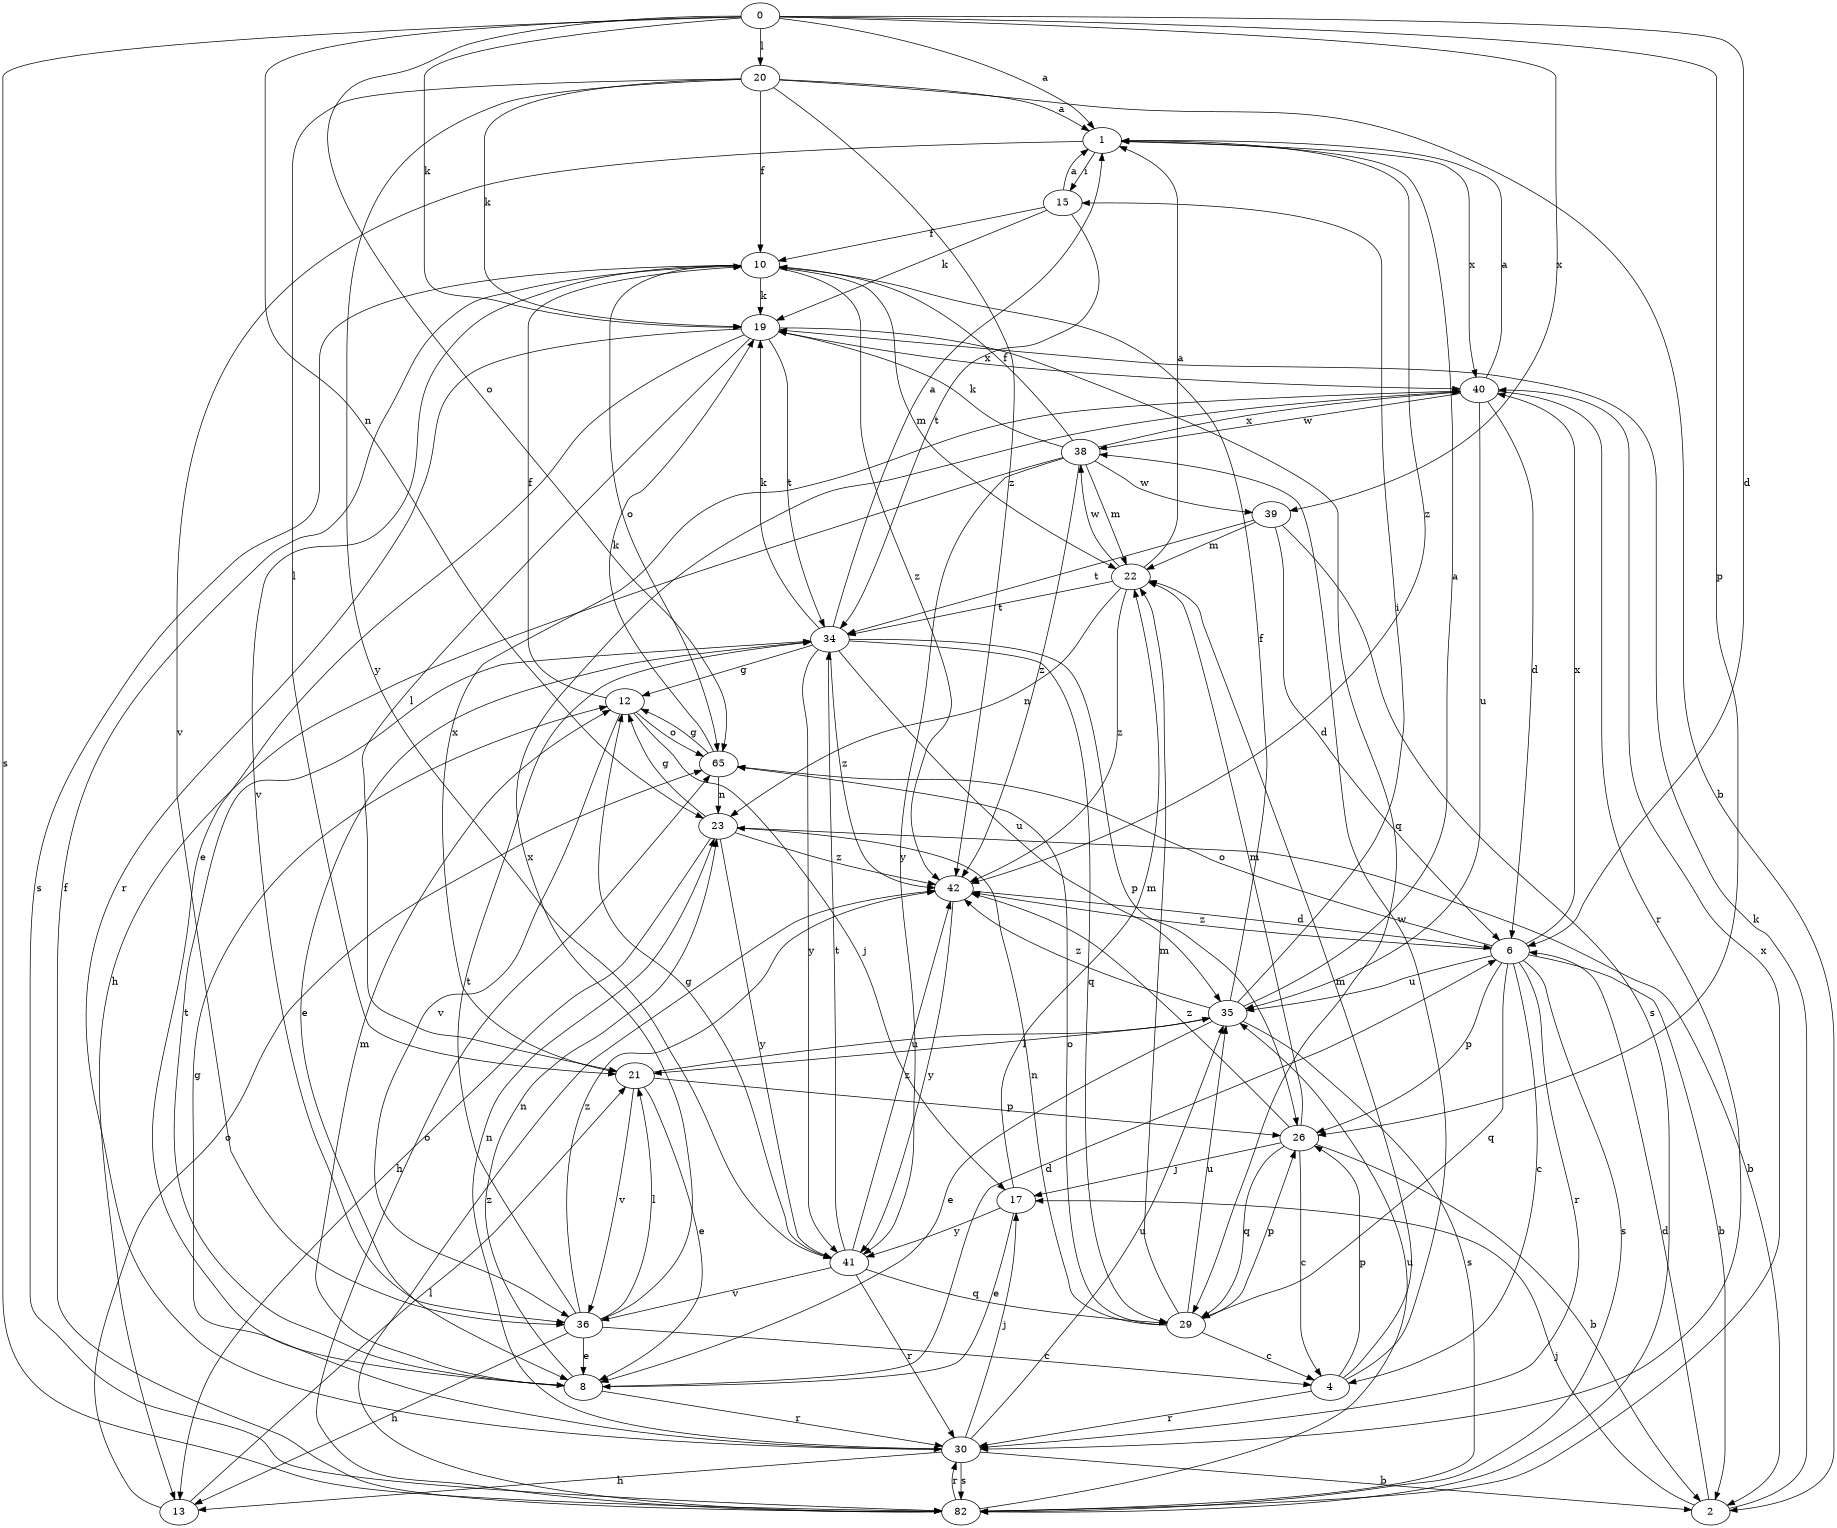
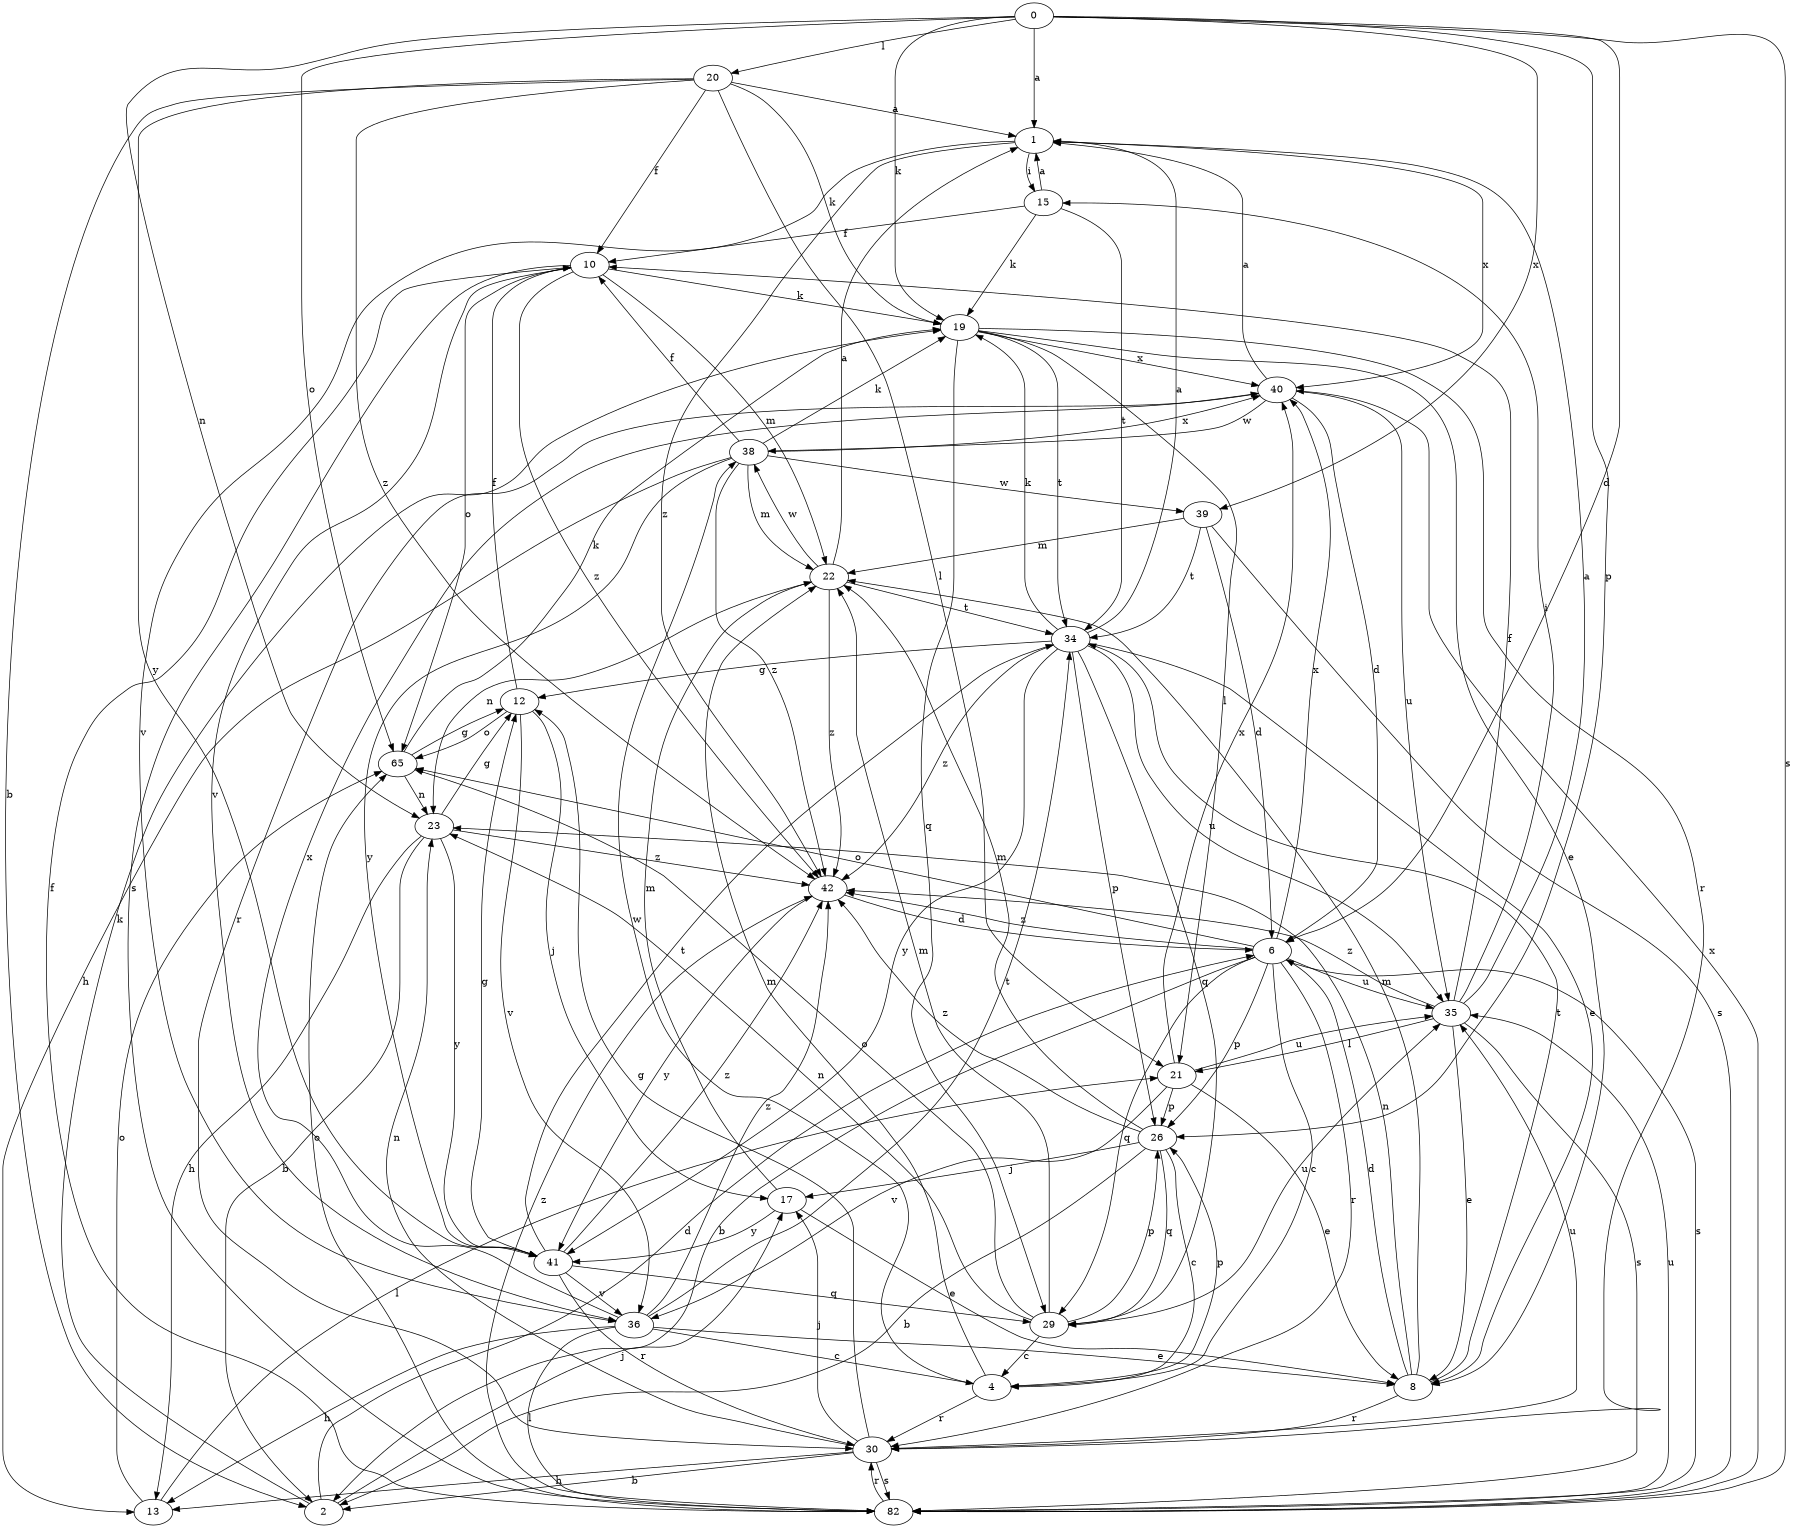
  strict digraph {
    0
    1
    6
    19
    20
    23
    n7 [label=65]
    26
    n9 [label=82]
    39
    15
    36
    40
    42
    2
    4
    30
    29
    35
    8
    34
    21
    10
    41
    12
    13
    17
    22
    38
    0 -> 1 [label=a]
    0 -> 6 [label=d]
    0 -> 19 [label=k]
    0 -> 20 [label=l]
    0 -> 23 [label=n]
    0 -> n7 [label=o]
    0 -> 26 [label=p]
    0 -> n9 [label=s]
    0 -> 39 [label=x]
    1 -> 15 [label=i]
    1 -> 36 [label=v]
    1 -> 40 [label=x]
    1 -> 42 [label=z]
    6 -> n7 [label=o]
    6 -> 26 [label=p]
    6 -> n9 [label=s]
    6 -> 40 [label=x]
    6 -> 42 [label=z]
    6 -> 2 [label=b]
    6 -> 4 [label=c]
    6 -> 30 [label=r]
    6 -> 29 [label=q]
    6 -> 35 [label=u]
    19 -> 40 [label=x]
    19 -> 30 [label=r]
    19 -> 29 [label=q]
    19 -> 8 [label=e]
    19 -> 34 [label=t]
    19 -> 21 [label=l]
    20 -> 1 [label=a]
    20 -> 19 [label=k]
    20 -> 42 [label=z]
    20 -> 2 [label=b]
    20 -> 21 [label=l]
    20 -> 10 [label=f]
    20 -> 41 [label=y]
    23 -> 42 [label=z]
    23 -> 2 [label=b]
    23 -> 41 [label=y]
    23 -> 12 [label=g]
    23 -> 13 [label=h]
    n7 -> 19 [label=k]
    n7 -> 23 [label=n]
    n7 -> 12 [label=g]
    26 -> 42 [label=z]
    26 -> 2 [label=b]
    26 -> 4 [label=c]
    26 -> 29 [label=q]
    26 -> 17 [label=j]
    26 -> 22 [label=m]
    n9 -> n7 [label=o]
    n9 -> 40 [label=x]
    n9 -> 42 [label=z]
    n9 -> 30 [label=r]
    n9 -> 35 [label=u]
    n9 -> 10 [label=f]
    39 -> 6 [label=d]
    39 -> n9 [label=s]
    39 -> 34 [label=t]
    39 -> 22 [label=m]
    15 -> 1 [label=a]
    15 -> 19 [label=k]
    15 -> 34 [label=t]
    15 -> 10 [label=f]
    36 -> 40 [label=x]
    36 -> 42 [label=z]
    36 -> 4 [label=c]
    36 -> 8 [label=e]
    36 -> 34 [label=t]
-   36 -> 21 [label=l]
+   36 -> n9 [label=l]
    36 -> 13 [label=h]
    40 -> 1 [label=a]
    40 -> 6 [label=d]
    40 -> 30 [label=r]
    40 -> 35 [label=u]
    40 -> 38 [label=w]
    42 -> 6 [label=d]
    42 -> 41 [label=y]
    2 -> 6 [label=d]
    2 -> 19 [label=k]
    2 -> 17 [label=j]
    4 -> 26 [label=p]
    4 -> 30 [label=r]
    4 -> 22 [label=m]
    4 -> 38 [label=w]
    30 -> 23 [label=n]
    30 -> n9 [label=s]
    30 -> 2 [label=b]
    30 -> 35 [label=u]
    30 -> 12 [label=g]
    30 -> 13 [label=h]
    30 -> 17 [label=j]
    29 -> 23 [label=n]
    29 -> n7 [label=o]
    29 -> 26 [label=p]
    29 -> 4 [label=c]
    29 -> 35 [label=u]
    29 -> 22 [label=m]
    35 -> 1 [label=a]
    35 -> n9 [label=s]
    35 -> 15 [label=i]
    35 -> 42 [label=z]
    35 -> 8 [label=e]
    35 -> 21 [label=l]
    35 -> 10 [label=f]
    8 -> 6 [label=d]
    8 -> 23 [label=n]
    8 -> 30 [label=r]
    8 -> 34 [label=t]
-   8 -> 12 [label=m]
+   8 -> 22 [label=m]
    34 -> 1 [label=a]
    34 -> 19 [label=k]
    34 -> 26 [label=p]
    34 -> 42 [label=z]
    34 -> 29 [label=q]
    34 -> 35 [label=u]
    34 -> 8 [label=e]
    34 -> 41 [label=y]
    34 -> 12 [label=g]
    21 -> 26 [label=p]
    21 -> 36 [label=v]
    21 -> 40 [label=x]
    21 -> 35 [label=u]
    21 -> 8 [label=e]
    10 -> 19 [label=k]
    10 -> n7 [label=o]
    10 -> n9 [label=s]
    10 -> 36 [label=v]
    10 -> 42 [label=z]
    10 -> 22 [label=m]
    41 -> 36 [label=v]
    41 -> 42 [label=z]
    41 -> 30 [label=r]
    41 -> 29 [label=q]
    41 -> 34 [label=t]
    41 -> 12 [label=g]
    12 -> n7 [label=o]
    12 -> 36 [label=v]
    12 -> 10 [label=f]
    12 -> 17 [label=j]
    13 -> n7 [label=o]
    13 -> 21 [label=l]
    17 -> 8 [label=e]
    17 -> 41 [label=y]
    17 -> 22 [label=m]
    22 -> 1 [label=a]
    22 -> 23 [label=n]
    22 -> 42 [label=z]
    22 -> 34 [label=t]
    22 -> 38 [label=w]
    38 -> 19 [label=k]
    38 -> 39 [label=w]
    38 -> 40 [label=x]
    38 -> 42 [label=z]
    38 -> 10 [label=f]
    38 -> 41 [label=y]
    38 -> 13 [label=h]
    38 -> 22 [label=m]
  }
